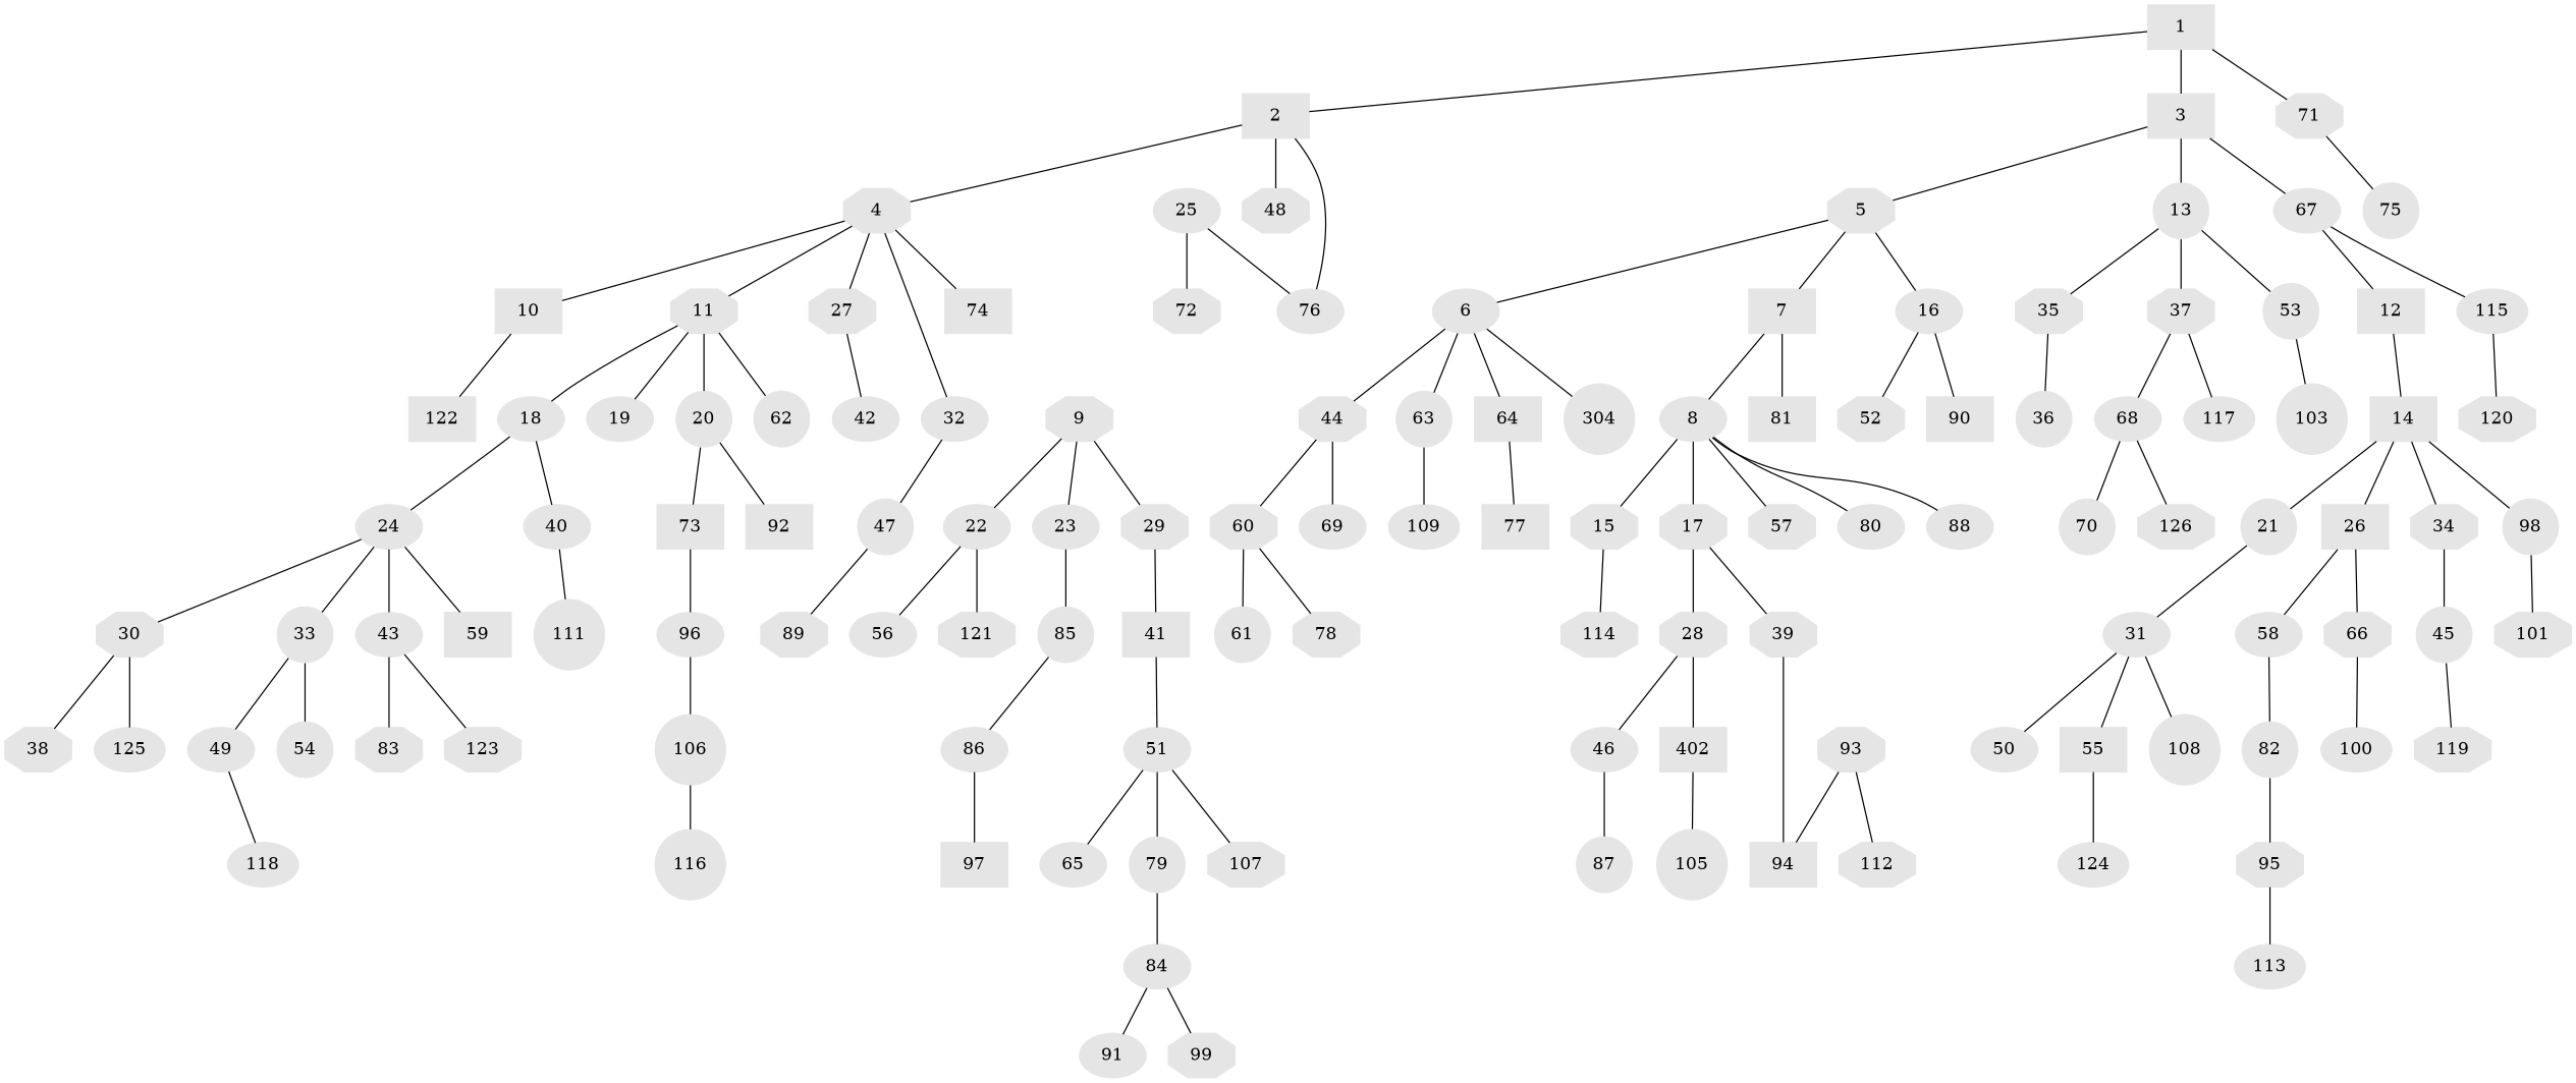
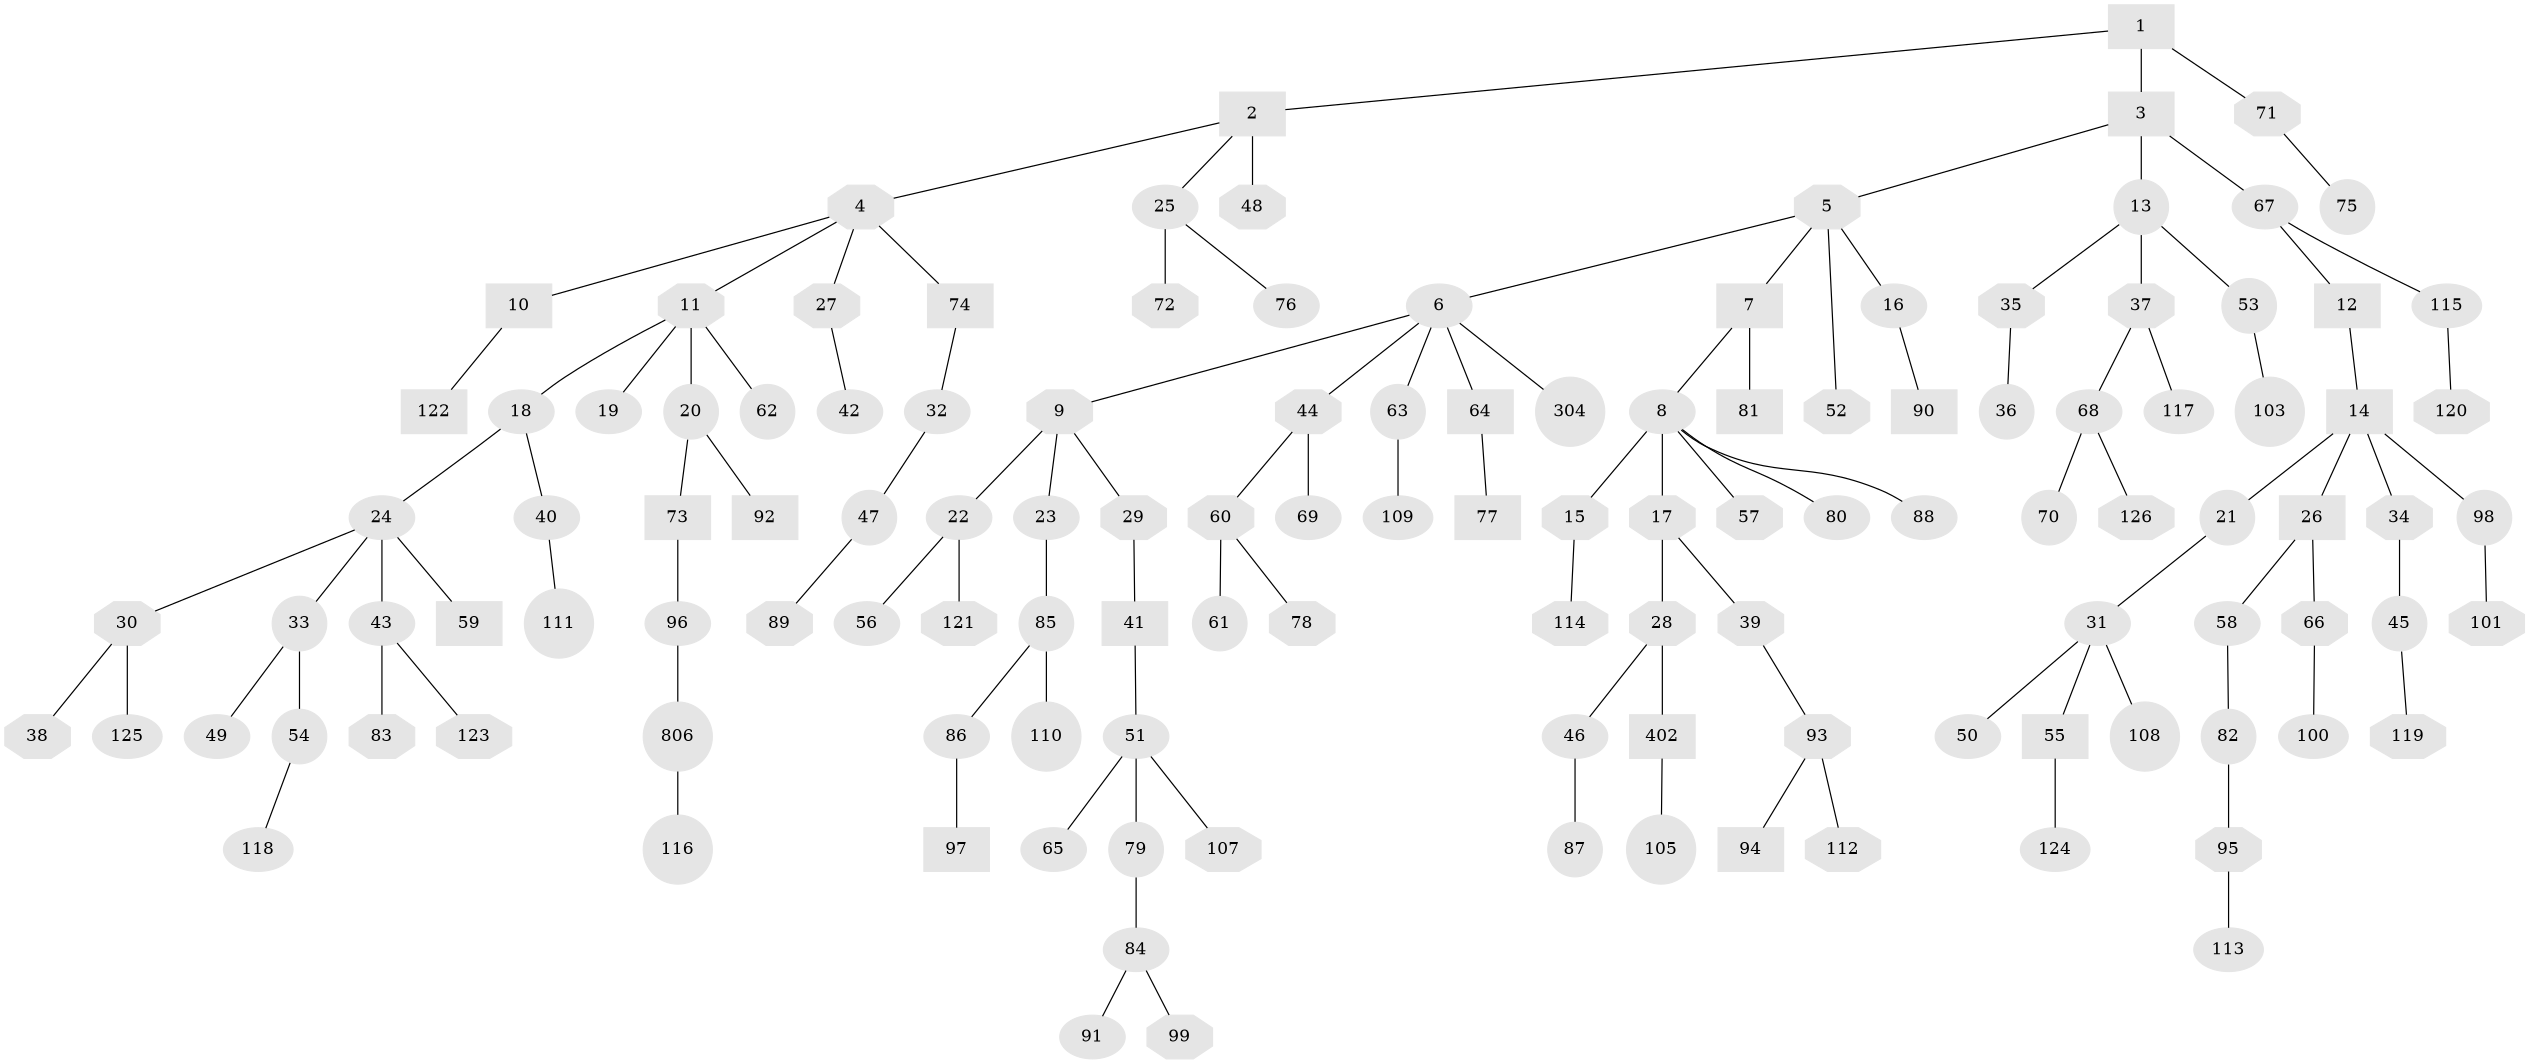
  graph {
    node [color=gray90 shape=ellipse style=filled]
    1 [shape=box]
    2 [shape=box]
    3 [shape=box]
    71 [shape=octagon]
    4 [shape=octagon]
    25
    48 [shape=octagon]
    5 [shape=octagon]
    13 [shape=circle]
    67
    12 [shape=box]
    14 [shape=box]
    75 [shape=circle]
    10 [shape=box]
    11 [shape=octagon]
    27 [shape=octagon]
    32
    74 [shape=box]
    72 [shape=octagon]
    76
    6
    7 [shape=box]
    16
    52 [shape=octagon]
    35 [shape=octagon]
    37 [shape=octagon]
    53 [shape=circle]
    115
    122 [shape=box]
    18
    19
    20 [shape=circle]
    62 [shape=circle]
    42
    47 [shape=circle]
    9 [shape=octagon]
    44 [shape=octagon]
    63 [shape=circle]
    64 [shape=box]
    n40 [label=304 shape=circle]
    8
    81 [shape=box]
    90 [shape=box]
    22
    23
    29 [shape=octagon]
    60 [shape=octagon]
    69
    109
    77 [shape=box]
    15 [shape=octagon]
    17 [shape=octagon]
    57 [shape=octagon]
    80
    88
    114 [shape=octagon]
    28 [shape=octagon]
    39 [shape=octagon]
    56
    121 [shape=octagon]
    85 [shape=circle]
    41 [shape=box]
    24
    40
    73 [shape=box]
    92 [shape=box]
    21 [shape=circle]
    26 [shape=box]
    34 [shape=octagon]
    98 [shape=circle]
    36 [shape=circle]
    68
    117
    103 [shape=circle]
    31
    58
    66 [shape=octagon]
    45 [shape=circle]
    101 [shape=octagon]
    46
    n81 [label=402 shape=box]
    93 [shape=octagon]
    30 [shape=octagon]
    33 [shape=circle]
    43
    59 [shape=box]
    111 [shape=circle]
    96
    50
    55 [shape=box]
    108 [shape=circle]
    86
+   110 [shape=circle]
    38 [shape=octagon]
    125
    49
    54 [shape=circle]
    83 [shape=octagon]
    123 [shape=octagon]
    82 [shape=circle]
    100
    87 [shape=circle]
    105 [shape=circle]
    51
    124
    89 [shape=octagon]
    118
    119 [shape=octagon]
    70 [shape=circle]
    126 [shape=octagon]
    94 [shape=box]
    112 [shape=octagon]
    65
    79 [shape=circle]
    107 [shape=octagon]
    61 [shape=circle]
    78 [shape=octagon]
    84
    95 [shape=octagon]
    120 [shape=octagon]
-   106 [shape=circle]
+   106 [shape=circle label=806]
    91
    99 [shape=octagon]
    113
    97 [shape=box]
    116 [shape=circle]
    1 -- 2
    1 -- 3
    1 -- 71
    2 -- 4
-   2 -- 76
+   2 -- 25
    2 -- 48
    3 -- 5
    3 -- 13
    3 -- 67
    71 -- 75
    4 -- 10
    4 -- 11
    4 -- 27
-   4 -- 32
+   74 -- 32
    4 -- 74
    25 -- 72
    25 -- 76
    5 -- 6
    5 -- 7
    5 -- 16
-   16 -- 52
+   5 -- 52
    13 -- 35
    13 -- 37
    13 -- 53
    67 -- 12
    67 -- 115
    12 -- 14
    14 -- 21
    14 -- 26
    14 -- 34
    14 -- 98
    10 -- 122
    11 -- 18
    11 -- 19
    11 -- 20
    11 -- 62
    27 -- 42
    32 -- 47
+   6 -- 9
    6 -- 44
    6 -- 63
    6 -- 64
    6 -- n40
    7 -- 8
    7 -- 81
    16 -- 90
    35 -- 36
    37 -- 68
    37 -- 117
    53 -- 103
    115 -- 120
    18 -- 24
    18 -- 40
    20 -- 73
    20 -- 92
    47 -- 89
    9 -- 22
    9 -- 23
    9 -- 29
    44 -- 60
    44 -- 69
    63 -- 109
    64 -- 77
    8 -- 15
    8 -- 17
    8 -- 57
    8 -- 80
    8 -- 88
    22 -- 56
    22 -- 121
    23 -- 85
    29 -- 41
    60 -- 61
    60 -- 78
    15 -- 114
    17 -- 28
    17 -- 39
    28 -- 46
    28 -- n81
-   39 -- 94
+   39 -- 93
    85 -- 86
+   85 -- 110
    41 -- 51
    24 -- 30
    24 -- 33
    24 -- 43
    24 -- 59
    40 -- 111
    73 -- 96
    21 -- 31
    26 -- 58
    26 -- 66
    34 -- 45
    98 -- 101
    68 -- 70
    68 -- 126
    31 -- 50
    31 -- 55
    31 -- 108
    58 -- 82
    66 -- 100
    45 -- 119
    46 -- 87
    n81 -- 105
    93 -- 94
    93 -- 112
    30 -- 38
    30 -- 125
    33 -- 49
    33 -- 54
    43 -- 83
    43 -- 123
    96 -- 106
    55 -- 124
    86 -- 97
-   49 -- 118
+   54 -- 118
    82 -- 95
    51 -- 65
    51 -- 79
    51 -- 107
    79 -- 84
    84 -- 91
    84 -- 99
    95 -- 113
    106 -- 116
  }
